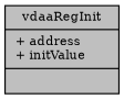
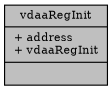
  digraph {
    fontname="DejaVu Serif"
-   n1 [color=black fillcolor=grey75 fontcolor=black fontname="DejaVu Serif" fontsize=10 height=0.2 label="{vdaaRegInit\n|+ address\l+ initValue\l|}" shape=record style=filled width=0.4]
+   n1 [color=black fillcolor=grey75 fontcolor=black fontname="DejaVu Serif" fontsize=10 height=0.2 label="{vdaaRegInit\n|+ address\l+ vdaaRegInit\l|}" shape=record style=filled width=0.4]
  }
